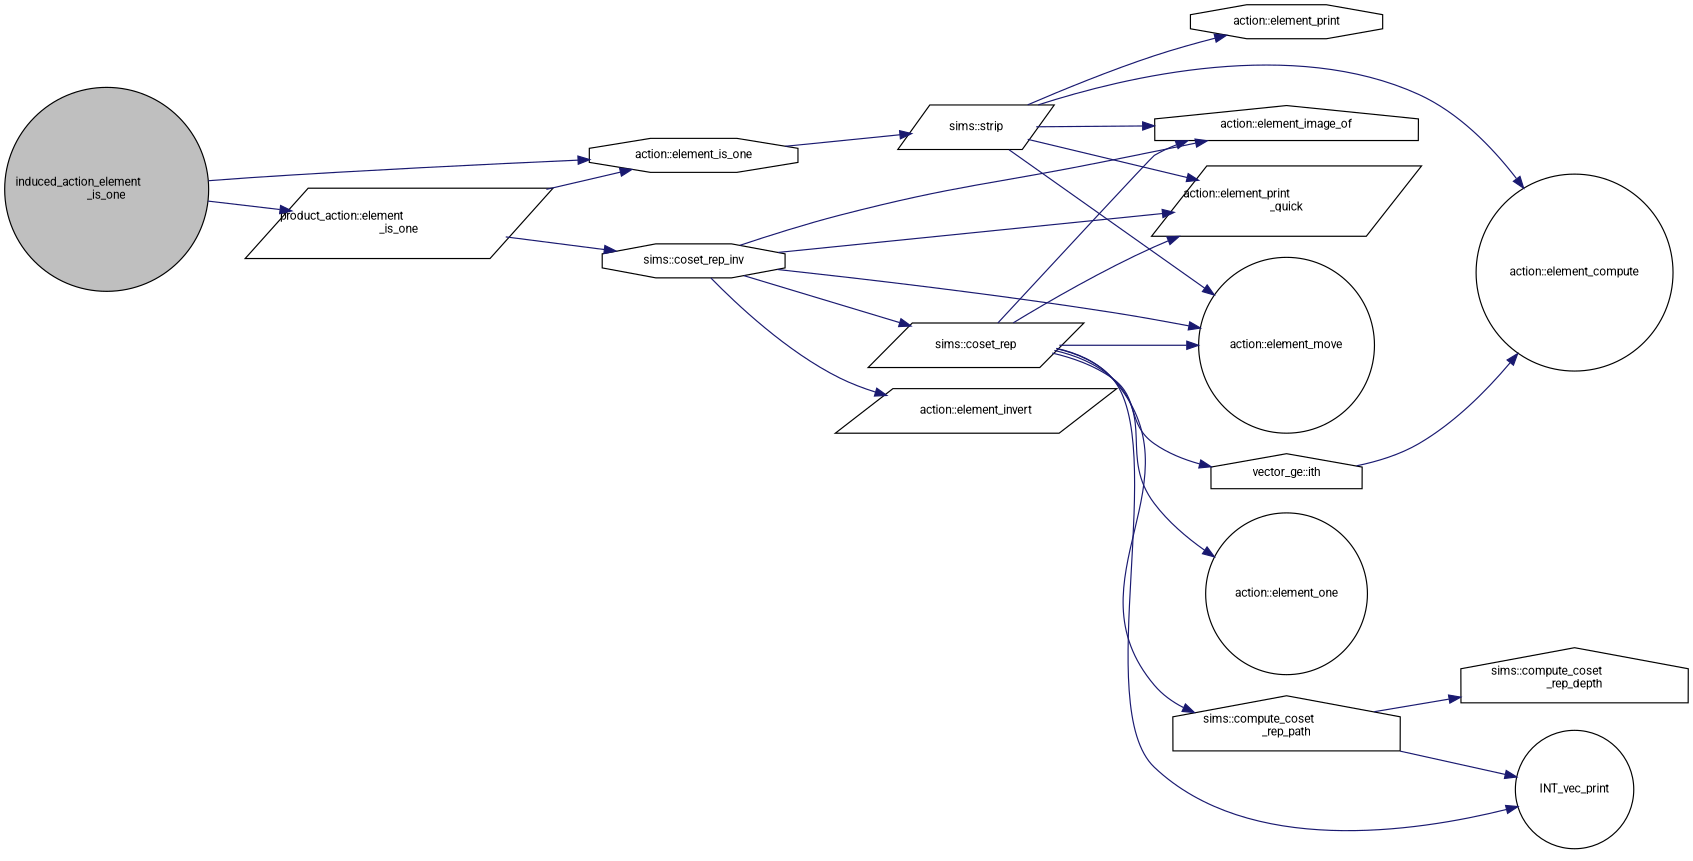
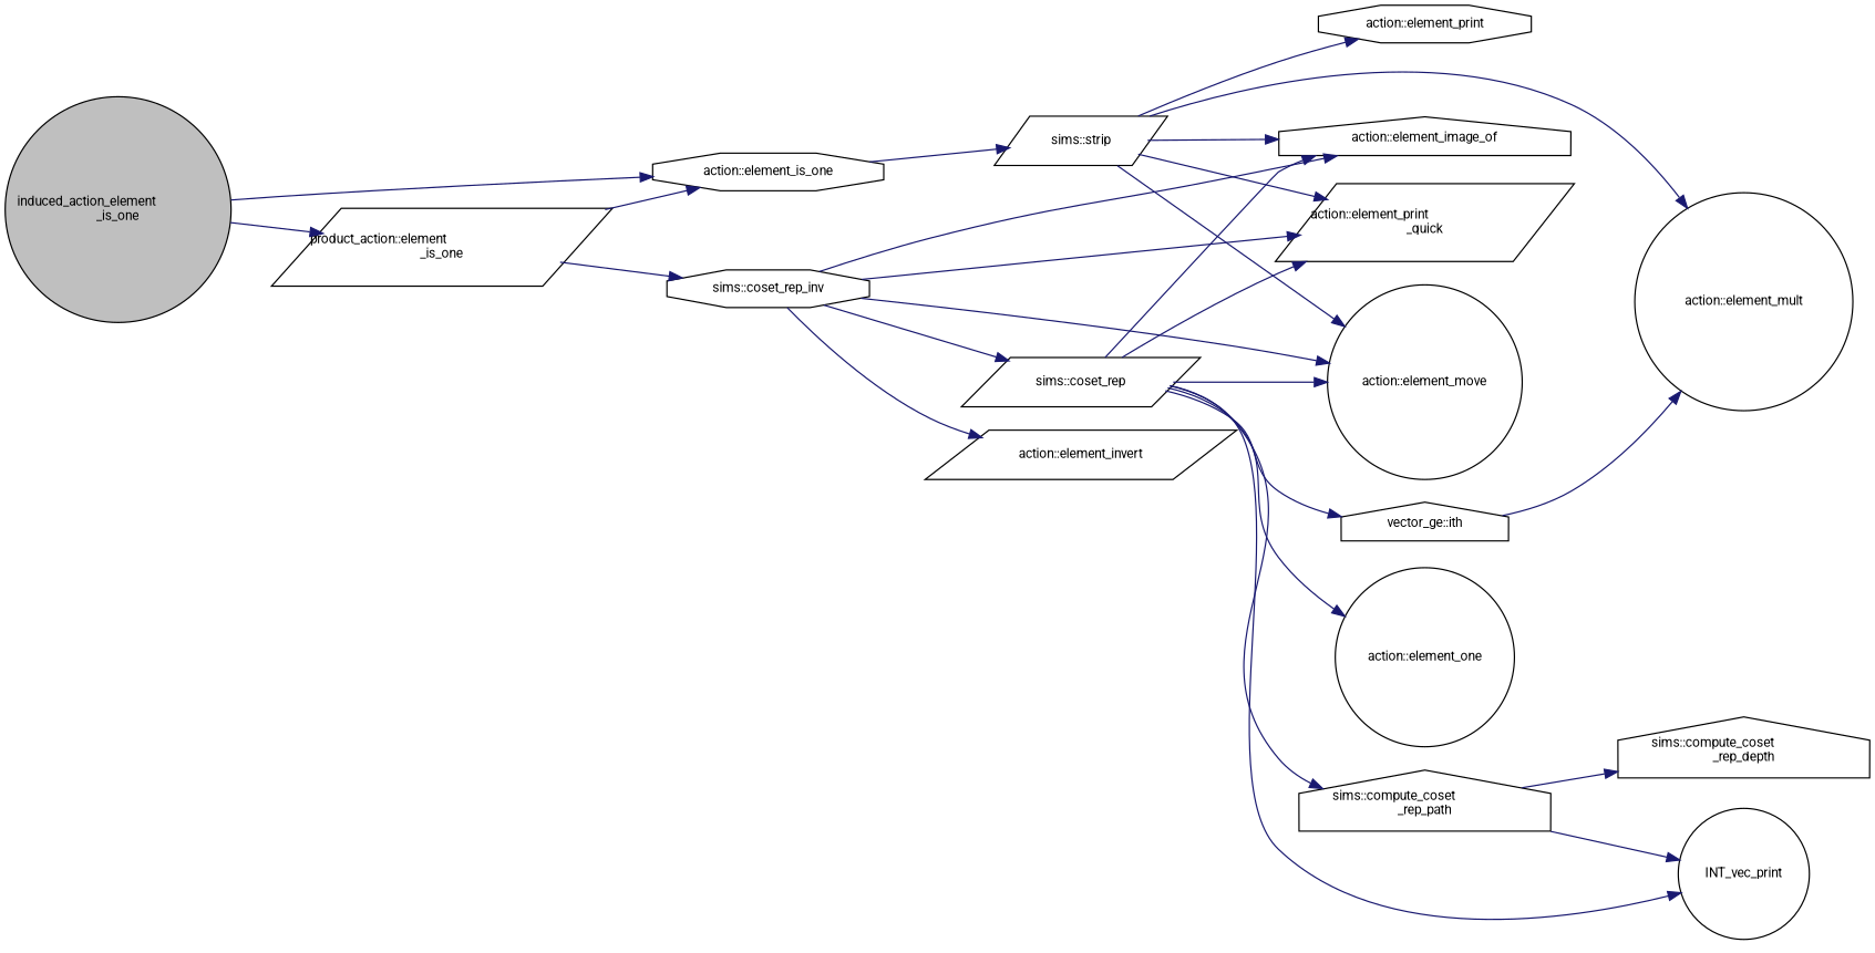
  digraph {
    fontname=Roboto
    rankdir=LR
    node [color=black fillcolor=white fontname=Roboto fontsize=10 shape=circle style=filled]
    edge [color=midnightblue fontname=Roboto fontsize=10 labelfontname=Helvetica labelfontsize=10 style=solid]
    n1 [fillcolor=grey75 fontcolor=black height=0.2 label="induced_action_element\l_is_one" width=0.4]
    n2 [height=0.2 label="product_action::element\l_is_one" shape=parallelogram width=0.4]
    n3 [height=0.2 label="action::element_is_one" shape=octagon width=0.4]
    n4 [height=0.2 label="sims::coset_rep_inv" shape=octagon width=0.4]
    n5 [height=0.2 label="sims::strip" shape=parallelogram width=0.4]
    n6 [height=0.2 label="action::element_print\l_quick" shape=parallelogram width=0.4]
    n7 [height=0.2 label="action::element_move" width=0.4]
    n8 [height=0.2 label="action::element_image_of" shape=house width=0.4]
-   n9 [height=0.2 label="action::element_compute" width=0.4]
+   n9 [height=0.2 label="action::element_mult" width=0.4]
    n10 [height=0.2 label="action::element_print" shape=octagon width=0.4]
    n11 [height=0.2 label="sims::coset_rep" shape=parallelogram width=0.4]
    n12 [height=0.2 label="action::element_invert" shape=parallelogram width=0.4]
    n13 [height=0.2 label="sims::compute_coset\l_rep_path" shape=house width=0.4]
    n14 [height=0.2 label=INT_vec_print width=0.4]
    n15 [height=0.2 label="action::element_one" width=0.4]
    n16 [height=0.2 label="vector_ge::ith" shape=house width=0.4]
    n17 [height=0.2 label="sims::compute_coset\l_rep_depth" shape=house width=0.4]
    n1 -> n2
    n1 -> n3
    n2 -> n3
    n2 -> n4
    n3 -> n5
    n4 -> n6
    n4 -> n7
    n4 -> n8
    n4 -> n11
    n4 -> n12
    n5 -> n6
    n5 -> n7
    n5 -> n8
    n5 -> n9
    n5 -> n10
    n11 -> n6
    n11 -> n7
    n11 -> n8
    n11 -> n13
    n11 -> n14
    n11 -> n15
    n11 -> n16
    n13 -> n14
    n13 -> n17
    n16 -> n9
  }
